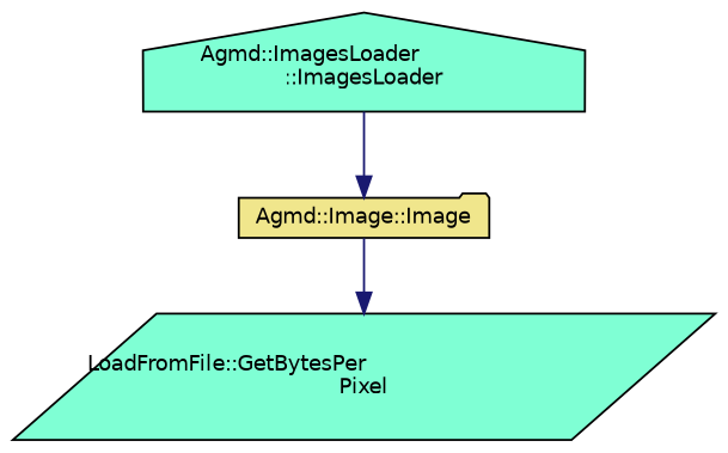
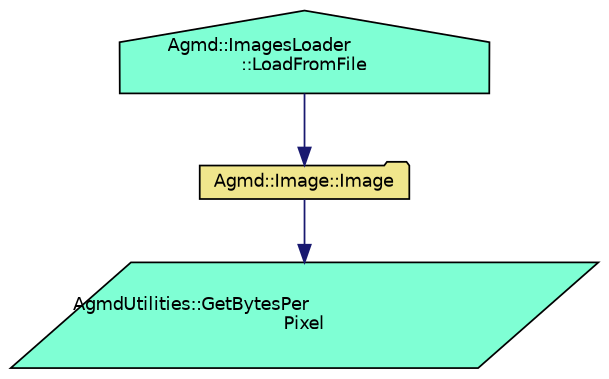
  digraph {
    rankdir=TB
    node [color=black fillcolor=aquamarine fontname=Helvetica fontsize=10 style=filled]
    edge [color=midnightblue fontname=Helvetica fontsize=10 labelfontname=Helvetica labelfontsize=10 style=solid]
-   n1 [fontcolor=black height=0.2 label="Agmd::ImagesLoader\l::ImagesLoader" shape=house width=0.4]
+   n1 [fontcolor=black height=0.2 label="Agmd::ImagesLoader\l::LoadFromFile" shape=house width=0.4]
    n2 [fillcolor=khaki height=0.2 label="Agmd::Image::Image" shape=folder width=0.4]
-   n3 [height=0.2 label="LoadFromFile::GetBytesPer\lPixel" shape=parallelogram width=0.4]
+   n3 [height=0.2 label="AgmdUtilities::GetBytesPer\lPixel" shape=parallelogram width=0.4]
    n1 -> n2
    n2 -> n3
  }
